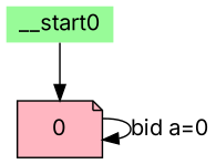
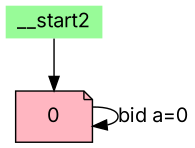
  digraph {
    fontname=Inter
    node [style=filled fontname=Inter]
    edge [fontname=Inter]
    n1 [label=0 shape=note fillcolor=lightpink]
-   __start0 [height=0 shape=none width=0 fillcolor=palegreen]
+   __start0 [height=0 shape=none width=0 fillcolor=palegreen label=__start2]
    n1 -> n1 [label="bid a=0"]
    __start0 -> n1
  }
